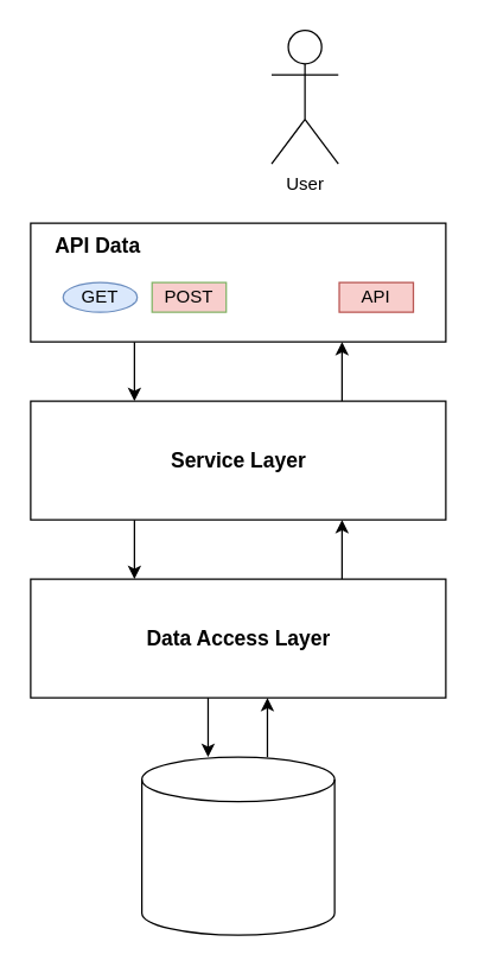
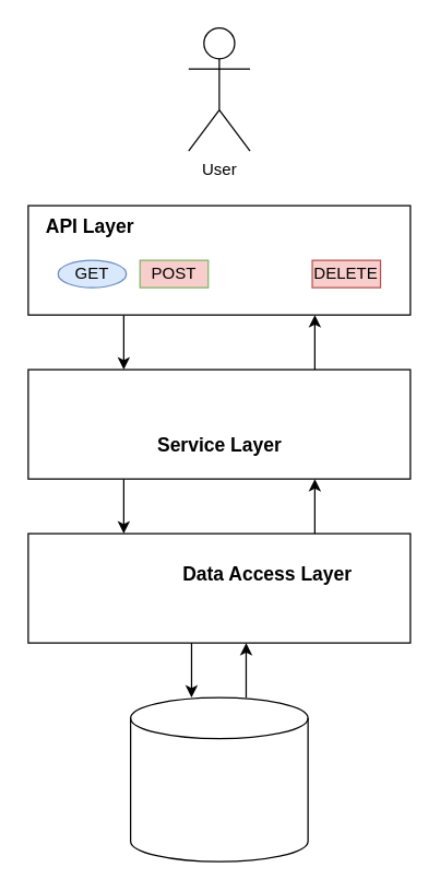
  <mxCell id="0" />
  <mxCell id="1" parent="0" />
  <mxCell id="2" style="edgeStyle=orthogonalEdgeStyle;rounded=0;orthogonalLoop=1;jettySize=auto;html=1;exitX=0.25;exitY=1;exitDx=0;exitDy=0;entryX=0.25;entryY=0;entryDx=0;entryDy=0;" edge="1" parent="1" source="3" target="6"><mxGeometry relative="1" as="geometry" /></mxCell>
  <mxCell id="3" value="" style="rounded=0;whiteSpace=wrap;html=1;align=center;" vertex="1" parent="1"><mxGeometry x="20" y="150" width="280" height="80" as="geometry" /></mxCell>
  <mxCell id="4" style="edgeStyle=orthogonalEdgeStyle;rounded=0;orthogonalLoop=1;jettySize=auto;html=1;exitX=0.75;exitY=0;exitDx=0;exitDy=0;entryX=0.75;entryY=1;entryDx=0;entryDy=0;" edge="1" parent="1" source="6" target="3"><mxGeometry relative="1" as="geometry" /></mxCell>
  <mxCell id="5" style="edgeStyle=orthogonalEdgeStyle;rounded=0;orthogonalLoop=1;jettySize=auto;html=1;exitX=0.25;exitY=1;exitDx=0;exitDy=0;entryX=0.25;entryY=0;entryDx=0;entryDy=0;" edge="1" parent="1" source="6" target="8"><mxGeometry relative="1" as="geometry" /></mxCell>
  <mxCell id="6" value="" style="rounded=0;whiteSpace=wrap;html=1;" vertex="1" parent="1"><mxGeometry x="20" y="270" width="280" height="80" as="geometry" /></mxCell>
  <mxCell id="7" style="edgeStyle=orthogonalEdgeStyle;rounded=0;orthogonalLoop=1;jettySize=auto;html=1;exitX=0.75;exitY=0;exitDx=0;exitDy=0;entryX=0.75;entryY=1;entryDx=0;entryDy=0;" edge="1" parent="1" source="8" target="6"><mxGeometry relative="1" as="geometry" /></mxCell>
  <mxCell id="8" value="" style="rounded=0;whiteSpace=wrap;html=1;" vertex="1" parent="1"><mxGeometry x="20" y="390" width="280" height="80" as="geometry" /></mxCell>
  <mxCell id="9" value="" style="shape=cylinder3;whiteSpace=wrap;html=1;boundedLbl=1;backgroundOutline=1;size=15;" vertex="1" parent="1"><mxGeometry x="95" y="510" width="130" height="120" as="geometry" /></mxCell>
  <mxCell id="10" value="" style="endArrow=classic;html=1;rounded=0;" edge="1" parent="1"><mxGeometry width="50" height="50" relative="1" as="geometry"><mxPoint x="139.67" y="470" as="sourcePoint" /><mxPoint x="139.67" y="510" as="targetPoint" /></mxGeometry></mxCell>
  <mxCell id="11" value="" style="endArrow=classic;html=1;rounded=0;" edge="1" parent="1"><mxGeometry width="50" height="50" relative="1" as="geometry"><mxPoint x="179.67" y="510" as="sourcePoint" /><mxPoint x="179.67" y="470" as="targetPoint" /></mxGeometry></mxCell>
- <mxCell id="12" value="User" style="shape=umlActor;verticalLabelPosition=bottom;verticalAlign=top;html=1;" vertex="1" parent="1"><mxGeometry x="182.5" y="20" width="45" height="90" as="geometry" /></mxCell>
+ <mxCell id="12" value="User" style="shape=umlActor;verticalLabelPosition=bottom;verticalAlign=top;html=1;" vertex="1" parent="1"><mxGeometry x="137.5" y="20" width="45" height="90" as="geometry" /></mxCell>
  <mxCell id="13" value="" style="shape=image;verticalLabelPosition=bottom;labelBackgroundColor=default;verticalAlign=top;aspect=fixed;imageAspect=0;image=https://upload.wikimedia.org/wikipedia/commons/thumb/2/29/Postgresql_elephant.svg/640px-Postgresql_elephant.svg.png;" vertex="1" parent="1"><mxGeometry x="135.75" y="560" width="48.49" height="50" as="geometry" /></mxCell>
- <mxCell id="14" value="&lt;b&gt;&lt;font style=&quot;font-size: 14px;&quot;&gt;API Data&lt;/font&gt;&lt;/b&gt;" style="text;html=1;align=center;verticalAlign=middle;resizable=0;points=[];autosize=1;strokeColor=none;fillColor=none;" vertex="1" parent="1"><mxGeometry x="20" y="150" width="90" height="30" as="geometry" /></mxCell>
- <mxCell id="15" value="&lt;b&gt;&lt;font style=&quot;font-size: 14px;&quot;&gt;Service Layer&lt;/font&gt;&lt;/b&gt;" style="text;html=1;align=center;verticalAlign=middle;resizable=0;points=[];autosize=1;strokeColor=none;fillColor=none;" vertex="1" parent="1"><mxGeometry x="105" y="295" width="110" height="30" as="geometry" /></mxCell>
- <mxCell id="16" value="&lt;b&gt;&lt;font style=&quot;font-size: 14px;&quot;&gt;Data Access Layer&lt;/font&gt;&lt;/b&gt;" style="text;html=1;align=center;verticalAlign=middle;resizable=0;points=[];autosize=1;strokeColor=none;fillColor=none;" vertex="1" parent="1"><mxGeometry x="85" y="415" width="150" height="30" as="geometry" /></mxCell>
+ <mxCell id="14" value="&lt;b&gt;&lt;font style=&quot;font-size: 14px;&quot;&gt;API Layer&lt;/font&gt;&lt;/b&gt;" style="text;html=1;align=center;verticalAlign=middle;resizable=0;points=[];autosize=1;strokeColor=none;fillColor=none;" vertex="1" parent="1"><mxGeometry x="20" y="150" width="90" height="30" as="geometry" /></mxCell>
+ <mxCell id="15" value="&lt;b&gt;&lt;font style=&quot;font-size: 14px;&quot;&gt;Service Layer&lt;/font&gt;&lt;/b&gt;" style="text;html=1;align=center;verticalAlign=middle;resizable=0;points=[];autosize=1;strokeColor=none;fillColor=none;" vertex="1" parent="1"><mxGeometry x="105" y="310" width="110" height="30" as="geometry" /></mxCell>
+ <mxCell id="16" value="&lt;b&gt;&lt;font style=&quot;font-size: 14px;&quot;&gt;Data Access Layer&lt;/font&gt;&lt;/b&gt;" style="text;html=1;align=center;verticalAlign=middle;resizable=0;points=[];autosize=1;strokeColor=none;fillColor=none;" vertex="1" parent="1"><mxGeometry x="120" y="405" width="150" height="30" as="geometry" /></mxCell>
  <mxCell id="17" value="GET" style="ellipse;whiteSpace=wrap;html=1;fillColor=#dae8fc;strokeColor=#6c8ebf;" vertex="1" parent="1"><mxGeometry x="41.88" y="190" width="50" height="20" as="geometry" /></mxCell>
  <mxCell id="18" value="POST" style="rounded=0;whiteSpace=wrap;html=1;fillColor=#f8cecc;strokeColor=#82b366;" vertex="1" parent="1"><mxGeometry x="101.88" y="190" width="50" height="20" as="geometry" /></mxCell>
- <mxCell id="19" value="API" style="rounded=0;whiteSpace=wrap;html=1;fillColor=#f8cecc;strokeColor=#b85450;" vertex="1" parent="1"><mxGeometry x="228.12" y="190" width="50" height="20" as="geometry" /></mxCell>
+ <mxCell id="19" value="DELETE" style="rounded=0;whiteSpace=wrap;html=1;fillColor=#f8cecc;strokeColor=#b85450;" vertex="1" parent="1"><mxGeometry x="228.12" y="190" width="50" height="20" as="geometry" /></mxCell>
